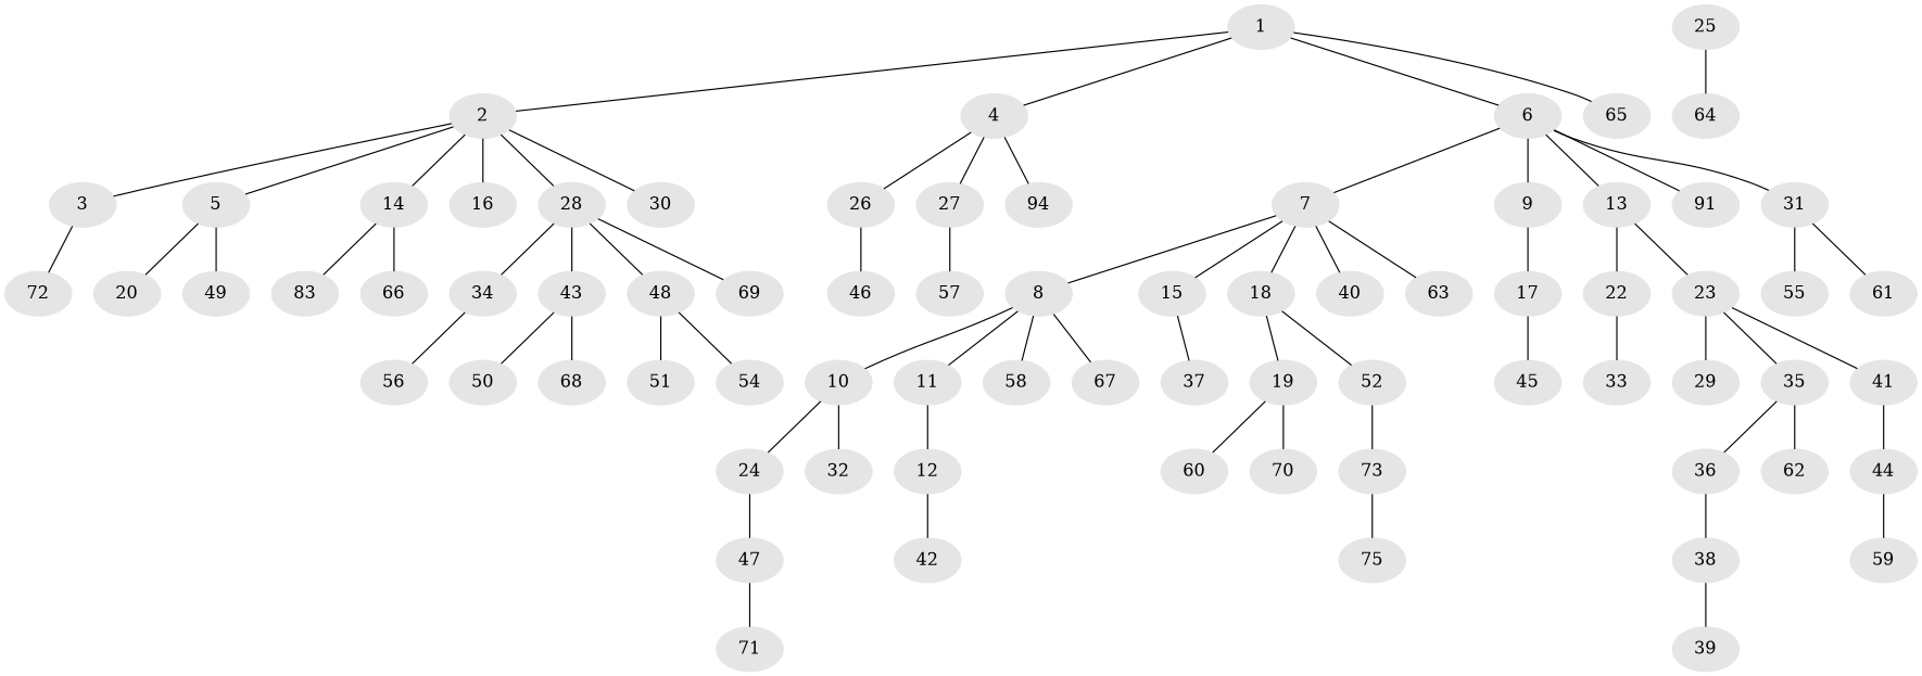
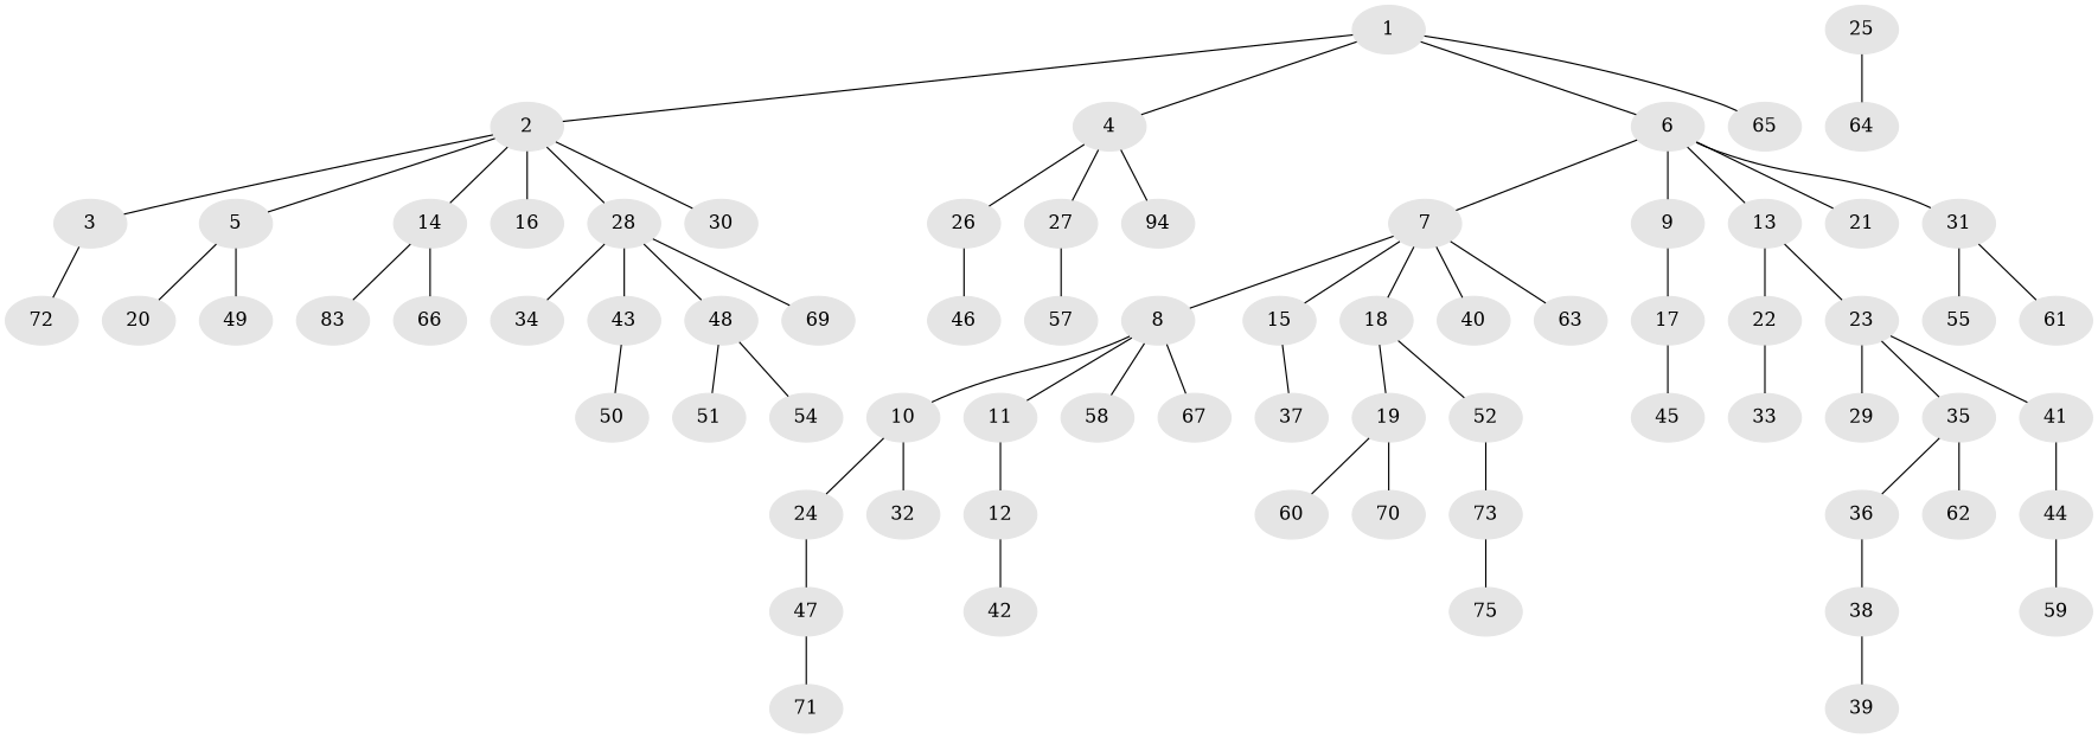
  graph {
    node [color=gray90 style=filled]
    1
    2
    4
    6
    65
    3
    5
    14
    16
    28
    30
    26
    27
    n14 [label=94]
    7
    9
    13
-   21 [label=91]
+   21
    31
    72
    20
    49
    n23 [label=83]
    66
    34
    43
    48
    69
    46
    57
    8
    15
    18
    40
    63
    17
    22
    23
    55
    61
    10
    11
    58
    67
    37
    19
    52
    24
    32
    12
    45
    47
    42
    33
    29
    35
    41
    60
    70
    73
    36
    62
    44
    25
    64
    71
-   56
    50
-   68
    51
    54
    38
    39
    59
    75
    1 -- 2
    1 -- 4
    1 -- 6
    1 -- 65
    2 -- 3
    2 -- 5
    2 -- 14
    2 -- 16
    2 -- 28
    2 -- 30
    4 -- 26
    4 -- 27
    4 -- n14
    6 -- 7
    6 -- 9
    6 -- 13
    6 -- 21
    6 -- 31
    3 -- 72
    5 -- 20
    5 -- 49
    14 -- n23
    14 -- 66
    28 -- 34
    28 -- 43
    28 -- 48
    28 -- 69
    26 -- 46
    27 -- 57
    7 -- 8
    7 -- 15
    7 -- 18
    7 -- 40
    7 -- 63
    9 -- 17
    13 -- 22
    13 -- 23
    31 -- 55
    31 -- 61
-   34 -- 56
    43 -- 50
-   43 -- 68
    48 -- 51
    48 -- 54
    8 -- 10
    8 -- 11
    8 -- 58
    8 -- 67
    15 -- 37
    18 -- 19
    18 -- 52
    17 -- 45
    22 -- 33
    23 -- 29
    23 -- 35
    23 -- 41
    10 -- 24
    10 -- 32
    11 -- 12
    19 -- 60
    19 -- 70
    52 -- 73
    24 -- 47
    12 -- 42
    47 -- 71
    35 -- 36
    35 -- 62
    41 -- 44
    73 -- 75
    36 -- 38
    44 -- 59
    25 -- 64
    38 -- 39
  }
